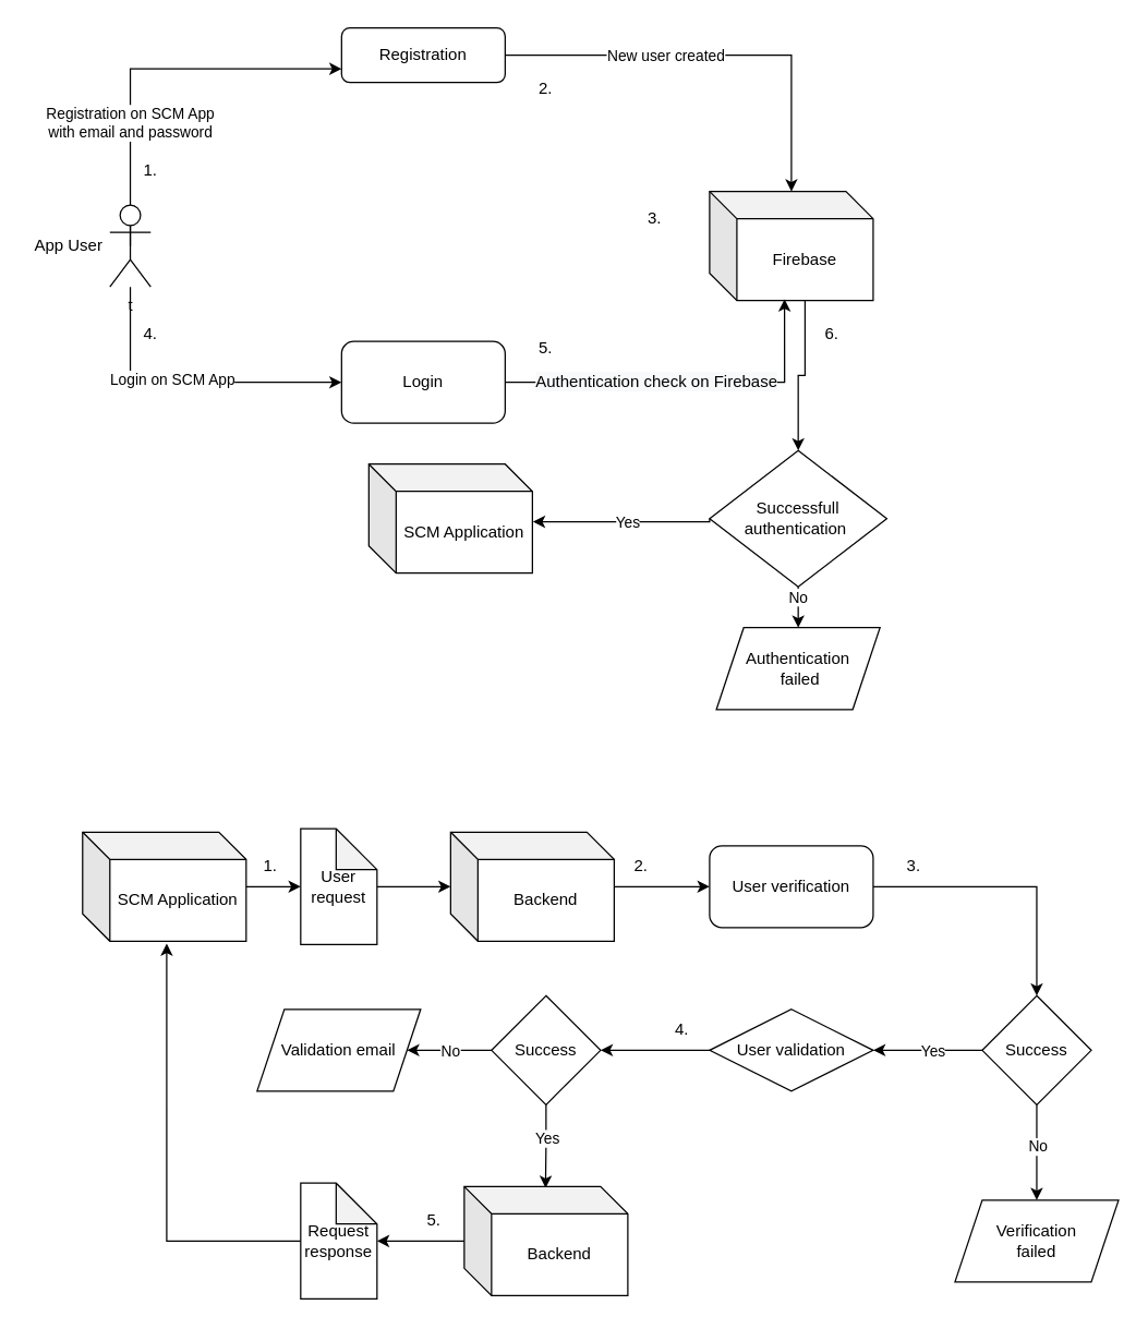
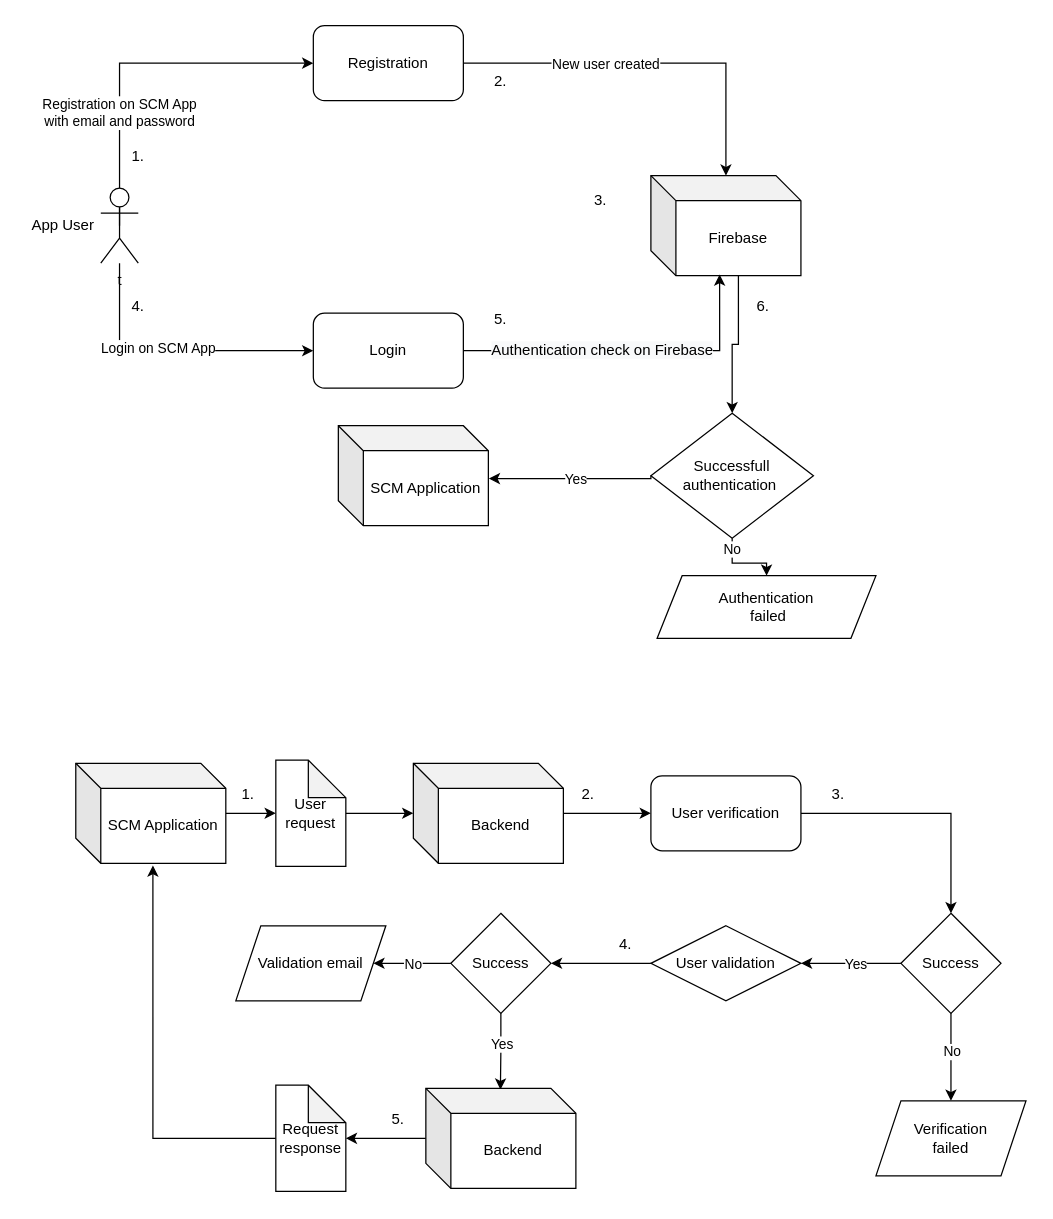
  <mxCell id="0" />
  <mxCell id="1" parent="0" />
  <mxCell id="2" style="edgeStyle=orthogonalEdgeStyle;rounded=0;orthogonalLoop=1;jettySize=auto;html=1;exitX=0.5;exitY=0.5;exitDx=0;exitDy=0;exitPerimeter=0;" edge="1" parent="1" source="6" target="9"><mxGeometry relative="1" as="geometry"><Array as="points"><mxPoint x="95" y="50" /></Array></mxGeometry></mxCell>
  <mxCell id="3" value="Registration on SCM App&lt;br&gt;with email and password" style="edgeLabel;html=1;align=center;verticalAlign=middle;resizable=0;points=[];" vertex="1" connectable="0" parent="2"><mxGeometry x="-0.361" y="1" relative="1" as="geometry"><mxPoint as="offset" /></mxGeometry></mxCell>
  <mxCell id="4" style="edgeStyle=orthogonalEdgeStyle;rounded=0;orthogonalLoop=1;jettySize=auto;html=1;entryX=0;entryY=0.5;entryDx=0;entryDy=0;" edge="1" parent="1" source="6" target="14"><mxGeometry relative="1" as="geometry"><Array as="points"><mxPoint x="95" y="280" /></Array></mxGeometry></mxCell>
  <mxCell id="5" value="Login on SCM App" style="edgeLabel;html=1;align=center;verticalAlign=middle;resizable=0;points=[];" vertex="1" connectable="0" parent="4"><mxGeometry x="-0.111" y="3" relative="1" as="geometry"><mxPoint as="offset" /></mxGeometry></mxCell>
  <mxCell id="6" value="t" style="shape=umlActor;verticalLabelPosition=bottom;verticalAlign=top;html=1;outlineConnect=0;" vertex="1" parent="1"><mxGeometry x="80" y="150" width="30" height="60" as="geometry" /></mxCell>
  <mxCell id="7" style="edgeStyle=orthogonalEdgeStyle;rounded=0;orthogonalLoop=1;jettySize=auto;html=1;exitX=1;exitY=0.5;exitDx=0;exitDy=0;entryX=0.5;entryY=0;entryDx=0;entryDy=0;entryPerimeter=0;" edge="1" parent="1" source="9" target="11"><mxGeometry relative="1" as="geometry" /></mxCell>
  <mxCell id="8" value="New user created" style="edgeLabel;html=1;align=center;verticalAlign=middle;resizable=0;points=[];" vertex="1" connectable="0" parent="7"><mxGeometry x="-0.247" relative="1" as="geometry"><mxPoint as="offset" /></mxGeometry></mxCell>
- <mxCell id="9" value="Registration" style="rounded=1;whiteSpace=wrap;html=1;" vertex="1" parent="1"><mxGeometry x="250" y="20" width="120" height="40" as="geometry" /></mxCell>
+ <mxCell id="9" value="Registration" style="rounded=1;whiteSpace=wrap;html=1;" vertex="1" parent="1"><mxGeometry x="250" y="20" width="120" height="60" as="geometry" /></mxCell>
  <mxCell id="10" style="edgeStyle=orthogonalEdgeStyle;rounded=0;orthogonalLoop=1;jettySize=auto;html=1;exitX=0;exitY=0;exitDx=70;exitDy=80;exitPerimeter=0;entryX=0.5;entryY=0;entryDx=0;entryDy=0;" edge="1" parent="1" source="11" target="20"><mxGeometry relative="1" as="geometry"><mxPoint x="590.333" y="330" as="targetPoint" /></mxGeometry></mxCell>
  <mxCell id="11" value="Firebase" style="shape=cube;whiteSpace=wrap;html=1;boundedLbl=1;backgroundOutline=1;darkOpacity=0.05;darkOpacity2=0.1;" vertex="1" parent="1"><mxGeometry x="520" y="140" width="120" height="80" as="geometry" /></mxCell>
  <mxCell id="12" style="edgeStyle=orthogonalEdgeStyle;rounded=0;orthogonalLoop=1;jettySize=auto;html=1;exitX=1;exitY=0.5;exitDx=0;exitDy=0;entryX=0.458;entryY=0.988;entryDx=0;entryDy=0;entryPerimeter=0;" edge="1" parent="1" source="14" target="11"><mxGeometry relative="1" as="geometry" /></mxCell>
  <mxCell id="13" value="&lt;span style=&quot;font-size: 12px ; background-color: rgb(248 , 249 , 250)&quot;&gt;Authentication check on Firebase&lt;/span&gt;" style="edgeLabel;html=1;align=center;verticalAlign=middle;resizable=0;points=[];" vertex="1" connectable="0" parent="12"><mxGeometry x="-0.17" y="1" relative="1" as="geometry"><mxPoint as="offset" /></mxGeometry></mxCell>
  <mxCell id="14" value="Login" style="rounded=1;whiteSpace=wrap;html=1;" vertex="1" parent="1"><mxGeometry x="250" y="250" width="120" height="60" as="geometry" /></mxCell>
  <mxCell id="15" value="SCM Application" style="shape=cube;whiteSpace=wrap;html=1;boundedLbl=1;backgroundOutline=1;darkOpacity=0.05;darkOpacity2=0.1;" vertex="1" parent="1"><mxGeometry x="270" y="340" width="120" height="80" as="geometry" /></mxCell>
  <mxCell id="16" style="edgeStyle=orthogonalEdgeStyle;rounded=0;orthogonalLoop=1;jettySize=auto;html=1;exitX=0;exitY=0.5;exitDx=0;exitDy=0;entryX=1.003;entryY=0.529;entryDx=0;entryDy=0;entryPerimeter=0;" edge="1" parent="1" source="20" target="15"><mxGeometry relative="1" as="geometry"><Array as="points"><mxPoint x="520" y="382" /></Array></mxGeometry></mxCell>
  <mxCell id="17" value="Yes" style="edgeLabel;html=1;align=center;verticalAlign=middle;resizable=0;points=[];" vertex="1" connectable="0" parent="16"><mxGeometry x="-0.05" relative="1" as="geometry"><mxPoint as="offset" /></mxGeometry></mxCell>
  <mxCell id="18" style="edgeStyle=orthogonalEdgeStyle;rounded=0;orthogonalLoop=1;jettySize=auto;html=1;entryX=0.5;entryY=0;entryDx=0;entryDy=0;" edge="1" parent="1" source="20" target="21"><mxGeometry relative="1" as="geometry" /></mxCell>
  <mxCell id="19" value="No" style="edgeLabel;html=1;align=center;verticalAlign=middle;resizable=0;points=[];" vertex="1" connectable="0" parent="18"><mxGeometry x="-0.72" y="-1" relative="1" as="geometry"><mxPoint as="offset" /></mxGeometry></mxCell>
  <mxCell id="20" value="Successfull authentication&amp;nbsp;" style="rhombus;whiteSpace=wrap;html=1;" vertex="1" parent="1"><mxGeometry x="520" y="330" width="130" height="100" as="geometry" /></mxCell>
- <mxCell id="21" value="Authentication&lt;br&gt;&amp;nbsp;failed" style="shape=parallelogram;perimeter=parallelogramPerimeter;whiteSpace=wrap;html=1;fixedSize=1;" vertex="1" parent="1"><mxGeometry x="525" y="460" width="120" height="60" as="geometry" /></mxCell>
+ <mxCell id="21" value="Authentication&lt;br&gt;&amp;nbsp;failed" style="shape=parallelogram;perimeter=parallelogramPerimeter;whiteSpace=wrap;html=1;fixedSize=1;" vertex="1" parent="1"><mxGeometry x="525" y="460" width="175" height="50" as="geometry" /></mxCell>
  <mxCell id="22" value="App User" style="text;html=1;strokeColor=none;fillColor=none;align=center;verticalAlign=middle;whiteSpace=wrap;rounded=0;" vertex="1" parent="1"><mxGeometry x="20" y="165" width="60" height="30" as="geometry" /></mxCell>
  <mxCell id="23" value="1." style="text;html=1;strokeColor=none;fillColor=none;align=center;verticalAlign=middle;whiteSpace=wrap;rounded=0;" vertex="1" parent="1"><mxGeometry x="100" y="120" width="20" height="10" as="geometry" /></mxCell>
  <mxCell id="24" value="2." style="text;html=1;strokeColor=none;fillColor=none;align=center;verticalAlign=middle;whiteSpace=wrap;rounded=0;" vertex="1" parent="1"><mxGeometry x="390" y="60" width="20" height="10" as="geometry" /></mxCell>
  <mxCell id="25" value="3." style="text;html=1;strokeColor=none;fillColor=none;align=center;verticalAlign=middle;whiteSpace=wrap;rounded=0;" vertex="1" parent="1"><mxGeometry x="470" y="155" width="20" height="10" as="geometry" /></mxCell>
  <mxCell id="26" value="4." style="text;html=1;strokeColor=none;fillColor=none;align=center;verticalAlign=middle;whiteSpace=wrap;rounded=0;" vertex="1" parent="1"><mxGeometry x="100" y="240" width="20" height="10" as="geometry" /></mxCell>
  <mxCell id="27" value="5." style="text;html=1;strokeColor=none;fillColor=none;align=center;verticalAlign=middle;whiteSpace=wrap;rounded=0;" vertex="1" parent="1"><mxGeometry x="390" y="250" width="20" height="10" as="geometry" /></mxCell>
  <mxCell id="28" value="6." style="text;html=1;strokeColor=none;fillColor=none;align=center;verticalAlign=middle;whiteSpace=wrap;rounded=0;" vertex="1" parent="1"><mxGeometry x="600" y="240" width="20" height="10" as="geometry" /></mxCell>
  <mxCell id="29" style="edgeStyle=orthogonalEdgeStyle;rounded=0;orthogonalLoop=1;jettySize=auto;html=1;entryX=0;entryY=0.5;entryDx=0;entryDy=0;entryPerimeter=0;" edge="1" parent="1" source="30" target="52"><mxGeometry relative="1" as="geometry" /></mxCell>
  <mxCell id="30" value="SCM Application" style="shape=cube;whiteSpace=wrap;html=1;boundedLbl=1;backgroundOutline=1;darkOpacity=0.05;darkOpacity2=0.1;" vertex="1" parent="1"><mxGeometry x="60" y="610" width="120" height="80" as="geometry" /></mxCell>
  <mxCell id="31" style="edgeStyle=orthogonalEdgeStyle;rounded=0;orthogonalLoop=1;jettySize=auto;html=1;entryX=0;entryY=0.5;entryDx=0;entryDy=0;" edge="1" parent="1" source="32" target="34"><mxGeometry relative="1" as="geometry" /></mxCell>
  <mxCell id="32" value="Backend" style="shape=cube;whiteSpace=wrap;html=1;boundedLbl=1;backgroundOutline=1;darkOpacity=0.05;darkOpacity2=0.1;" vertex="1" parent="1"><mxGeometry x="330" y="610" width="120" height="80" as="geometry" /></mxCell>
  <mxCell id="33" style="edgeStyle=orthogonalEdgeStyle;rounded=0;orthogonalLoop=1;jettySize=auto;html=1;exitX=1;exitY=0.5;exitDx=0;exitDy=0;" edge="1" parent="1" source="34" target="39"><mxGeometry relative="1" as="geometry" /></mxCell>
  <mxCell id="34" value="User verification" style="rounded=1;whiteSpace=wrap;html=1;" vertex="1" parent="1"><mxGeometry x="520" y="620" width="120" height="60" as="geometry" /></mxCell>
  <mxCell id="35" style="edgeStyle=orthogonalEdgeStyle;rounded=0;orthogonalLoop=1;jettySize=auto;html=1;exitX=0;exitY=0.5;exitDx=0;exitDy=0;entryX=1;entryY=0.5;entryDx=0;entryDy=0;" edge="1" parent="1" source="39" target="41"><mxGeometry relative="1" as="geometry" /></mxCell>
  <mxCell id="36" value="Yes" style="edgeLabel;html=1;align=center;verticalAlign=middle;resizable=0;points=[];" vertex="1" connectable="0" parent="35"><mxGeometry x="-0.075" relative="1" as="geometry"><mxPoint as="offset" /></mxGeometry></mxCell>
  <mxCell id="37" style="edgeStyle=orthogonalEdgeStyle;rounded=0;orthogonalLoop=1;jettySize=auto;html=1;exitX=0.5;exitY=1;exitDx=0;exitDy=0;entryX=0.5;entryY=0;entryDx=0;entryDy=0;" edge="1" parent="1" source="39" target="42"><mxGeometry relative="1" as="geometry" /></mxCell>
  <mxCell id="38" value="No" style="edgeLabel;html=1;align=center;verticalAlign=middle;resizable=0;points=[];" vertex="1" connectable="0" parent="37"><mxGeometry x="-0.489" relative="1" as="geometry"><mxPoint y="12" as="offset" /></mxGeometry></mxCell>
  <mxCell id="39" value="Success" style="rhombus;whiteSpace=wrap;html=1;" vertex="1" parent="1"><mxGeometry x="720" y="730" width="80" height="80" as="geometry" /></mxCell>
  <mxCell id="40" style="edgeStyle=orthogonalEdgeStyle;rounded=0;orthogonalLoop=1;jettySize=auto;html=1;exitX=0;exitY=0.5;exitDx=0;exitDy=0;entryX=1;entryY=0.5;entryDx=0;entryDy=0;" edge="1" parent="1" source="41" target="47"><mxGeometry relative="1" as="geometry" /></mxCell>
  <mxCell id="41" value="User validation" style="rhombus;whiteSpace=wrap;html=1;" vertex="1" parent="1"><mxGeometry x="520" y="740" width="120" height="60" as="geometry" /></mxCell>
  <mxCell id="42" value="Verification &lt;br&gt;failed" style="shape=parallelogram;perimeter=parallelogramPerimeter;whiteSpace=wrap;html=1;fixedSize=1;" vertex="1" parent="1"><mxGeometry x="700" y="880" width="120" height="60" as="geometry" /></mxCell>
  <mxCell id="43" style="edgeStyle=orthogonalEdgeStyle;rounded=0;orthogonalLoop=1;jettySize=auto;html=1;exitX=0.5;exitY=1;exitDx=0;exitDy=0;entryX=0.497;entryY=0.013;entryDx=0;entryDy=0;entryPerimeter=0;" edge="1" parent="1" source="47" target="49"><mxGeometry relative="1" as="geometry" /></mxCell>
  <mxCell id="44" value="Yes" style="edgeLabel;html=1;align=center;verticalAlign=middle;resizable=0;points=[];" vertex="1" connectable="0" parent="43"><mxGeometry x="-0.23" relative="1" as="geometry"><mxPoint as="offset" /></mxGeometry></mxCell>
  <mxCell id="45" style="edgeStyle=orthogonalEdgeStyle;rounded=0;orthogonalLoop=1;jettySize=auto;html=1;exitX=0;exitY=0.5;exitDx=0;exitDy=0;entryX=1;entryY=0.5;entryDx=0;entryDy=0;" edge="1" parent="1" source="47" target="50"><mxGeometry relative="1" as="geometry" /></mxCell>
  <mxCell id="46" value="No" style="edgeLabel;html=1;align=center;verticalAlign=middle;resizable=0;points=[];" vertex="1" connectable="0" parent="45"><mxGeometry x="0.278" y="2" relative="1" as="geometry"><mxPoint x="9" y="-2" as="offset" /></mxGeometry></mxCell>
  <mxCell id="47" value="Success" style="rhombus;whiteSpace=wrap;html=1;" vertex="1" parent="1"><mxGeometry x="360" y="730" width="80" height="80" as="geometry" /></mxCell>
  <mxCell id="48" style="edgeStyle=orthogonalEdgeStyle;rounded=0;orthogonalLoop=1;jettySize=auto;html=1;" edge="1" parent="1" source="49" target="54"><mxGeometry relative="1" as="geometry" /></mxCell>
  <mxCell id="49" value="Backend" style="shape=cube;whiteSpace=wrap;html=1;boundedLbl=1;backgroundOutline=1;darkOpacity=0.05;darkOpacity2=0.1;" vertex="1" parent="1"><mxGeometry x="340" y="870" width="120" height="80" as="geometry" /></mxCell>
  <mxCell id="50" value="Validation email" style="shape=parallelogram;perimeter=parallelogramPerimeter;whiteSpace=wrap;html=1;fixedSize=1;" vertex="1" parent="1"><mxGeometry x="188" y="740" width="120" height="60" as="geometry" /></mxCell>
  <mxCell id="51" style="edgeStyle=orthogonalEdgeStyle;rounded=0;orthogonalLoop=1;jettySize=auto;html=1;" edge="1" parent="1" source="52" target="32"><mxGeometry relative="1" as="geometry" /></mxCell>
  <mxCell id="52" value="User&lt;br&gt;request" style="shape=note;whiteSpace=wrap;html=1;backgroundOutline=1;darkOpacity=0.05;" vertex="1" parent="1"><mxGeometry x="220" y="607.5" width="56" height="85" as="geometry" /></mxCell>
  <mxCell id="53" style="edgeStyle=orthogonalEdgeStyle;rounded=0;orthogonalLoop=1;jettySize=auto;html=1;entryX=0.514;entryY=1.021;entryDx=0;entryDy=0;entryPerimeter=0;" edge="1" parent="1" source="54" target="30"><mxGeometry relative="1" as="geometry" /></mxCell>
  <mxCell id="54" value="Request response" style="shape=note;whiteSpace=wrap;html=1;backgroundOutline=1;darkOpacity=0.05;" vertex="1" parent="1"><mxGeometry x="220" y="867.5" width="56" height="85" as="geometry" /></mxCell>
  <mxCell id="55" value="1." style="text;html=1;strokeColor=none;fillColor=none;align=center;verticalAlign=middle;whiteSpace=wrap;rounded=0;" vertex="1" parent="1"><mxGeometry x="188" y="630" width="20" height="10" as="geometry" /></mxCell>
  <mxCell id="56" value="2." style="text;html=1;strokeColor=none;fillColor=none;align=center;verticalAlign=middle;whiteSpace=wrap;rounded=0;" vertex="1" parent="1"><mxGeometry x="460" y="630" width="20" height="10" as="geometry" /></mxCell>
  <mxCell id="57" value="3." style="text;html=1;strokeColor=none;fillColor=none;align=center;verticalAlign=middle;whiteSpace=wrap;rounded=0;" vertex="1" parent="1"><mxGeometry x="660" y="630" width="20" height="10" as="geometry" /></mxCell>
  <mxCell id="58" value="4." style="text;html=1;strokeColor=none;fillColor=none;align=center;verticalAlign=middle;whiteSpace=wrap;rounded=0;" vertex="1" parent="1"><mxGeometry x="490" y="750" width="20" height="10" as="geometry" /></mxCell>
  <mxCell id="59" value="5." style="text;html=1;strokeColor=none;fillColor=none;align=center;verticalAlign=middle;whiteSpace=wrap;rounded=0;" vertex="1" parent="1"><mxGeometry x="308" y="890" width="20" height="10" as="geometry" /></mxCell>
